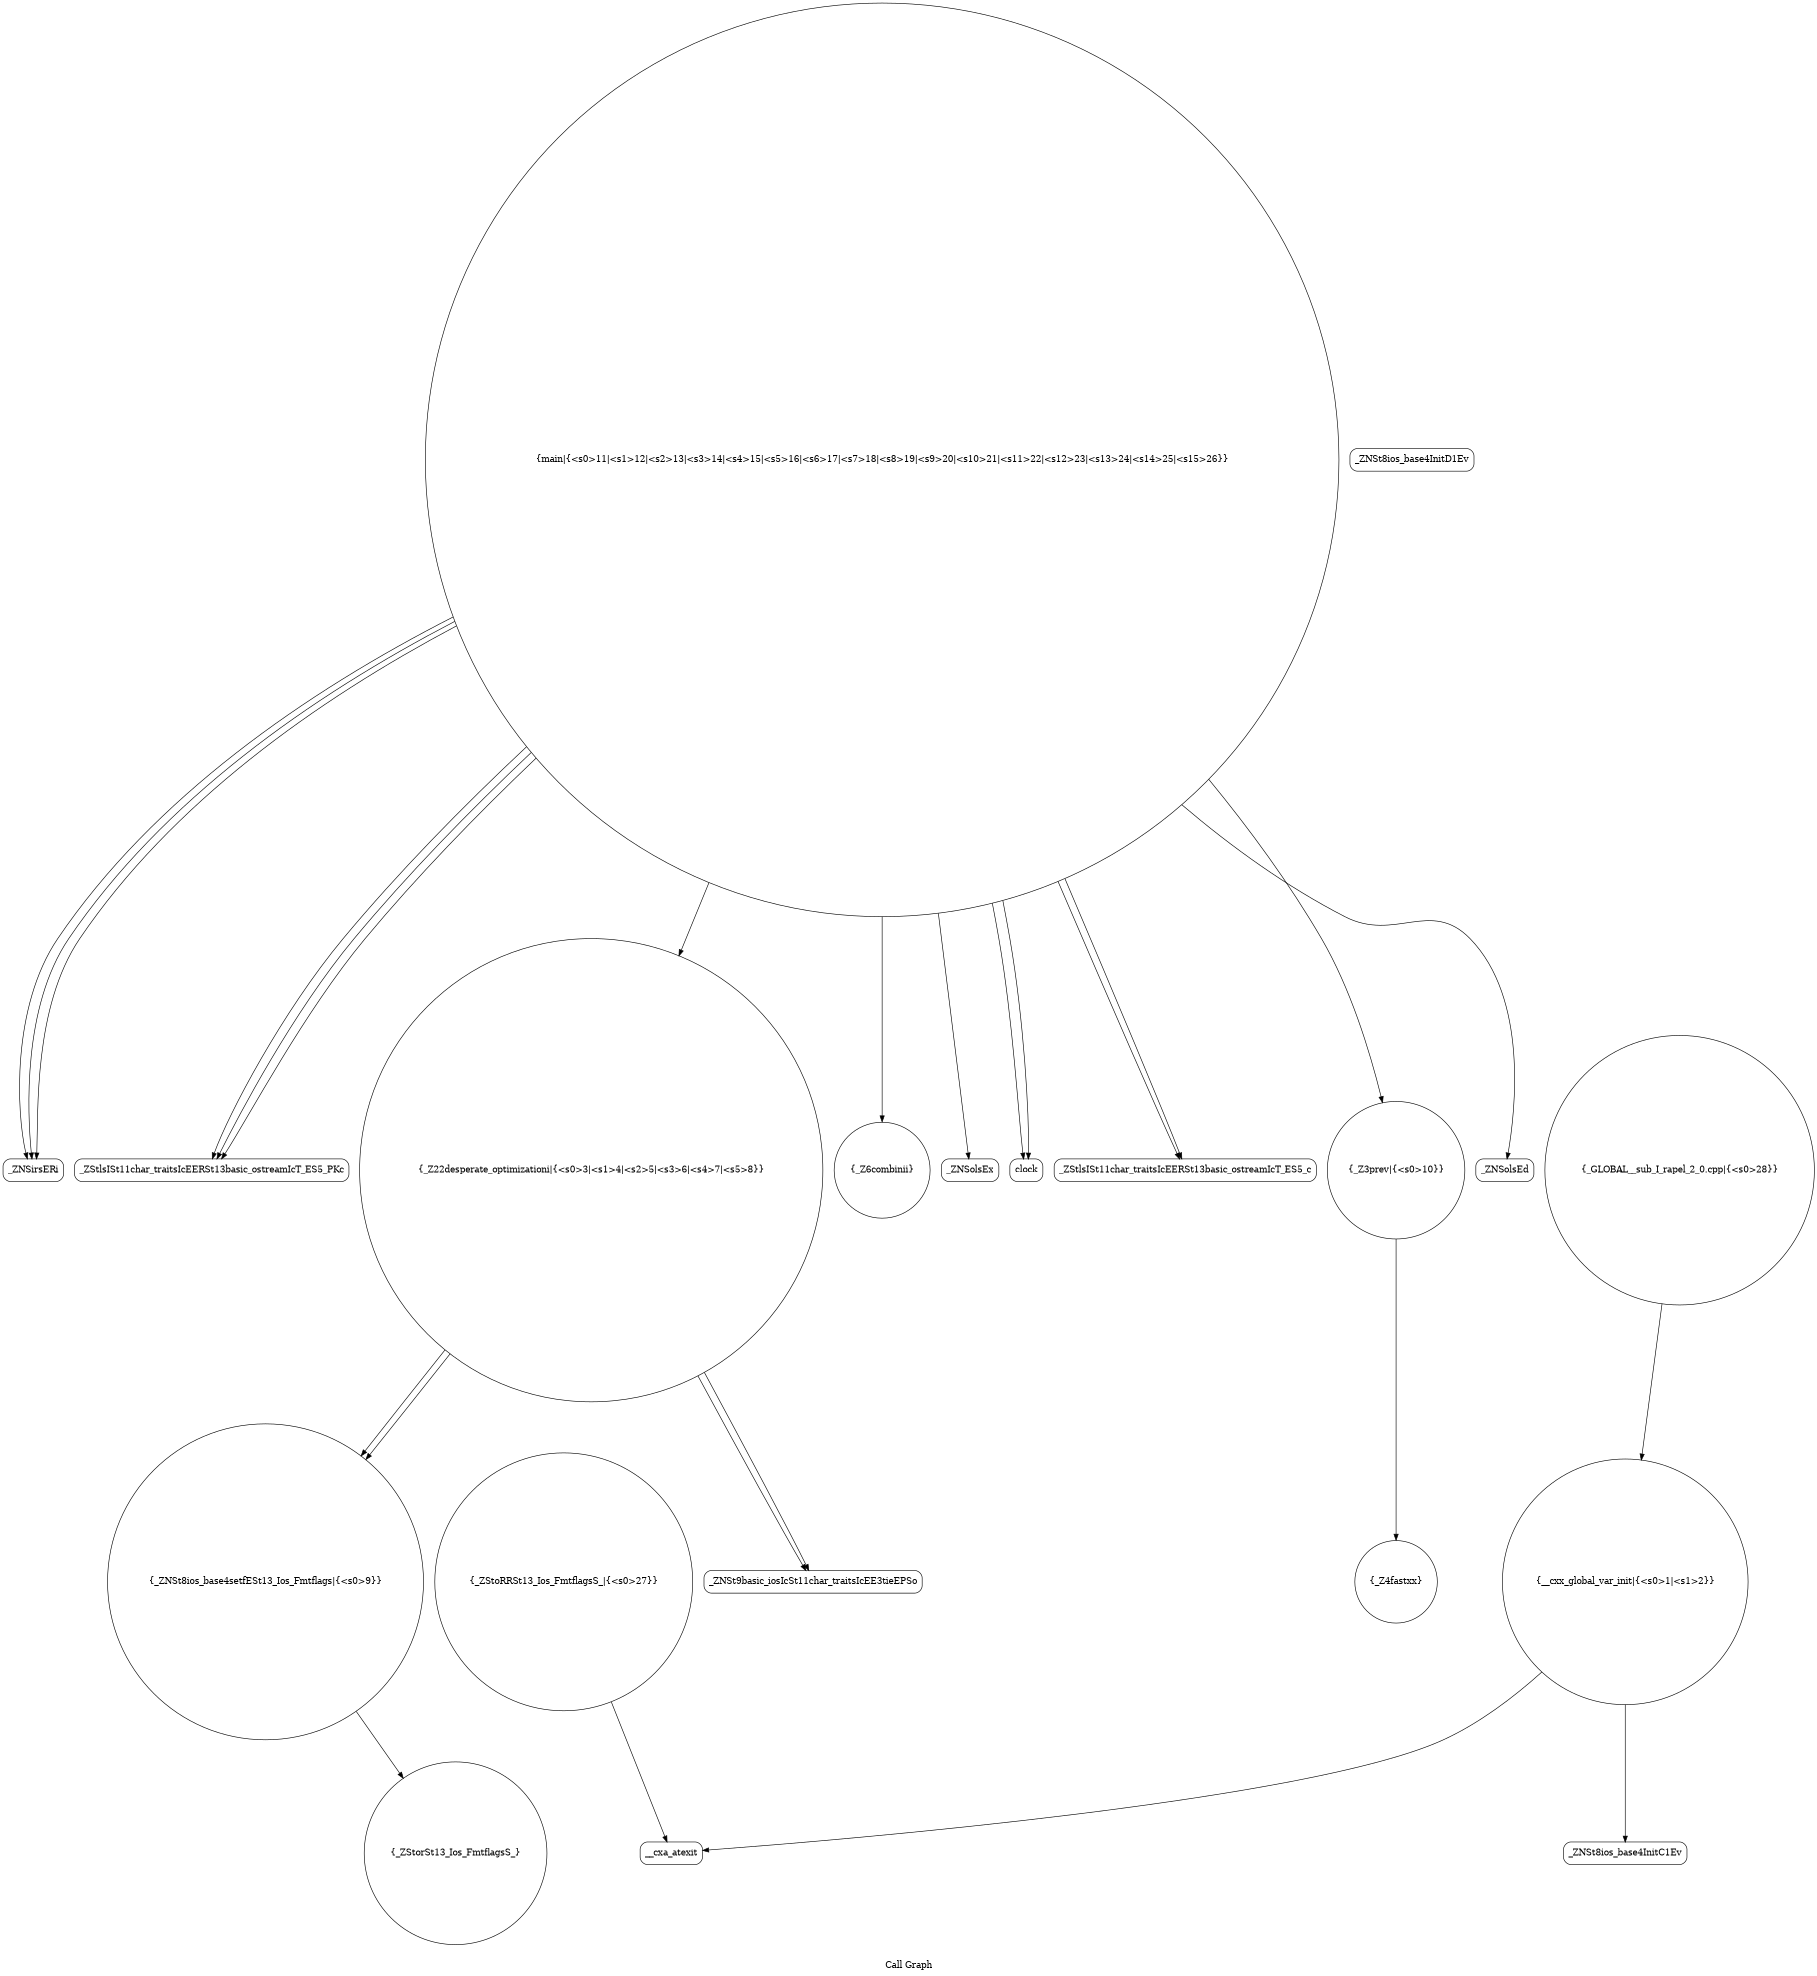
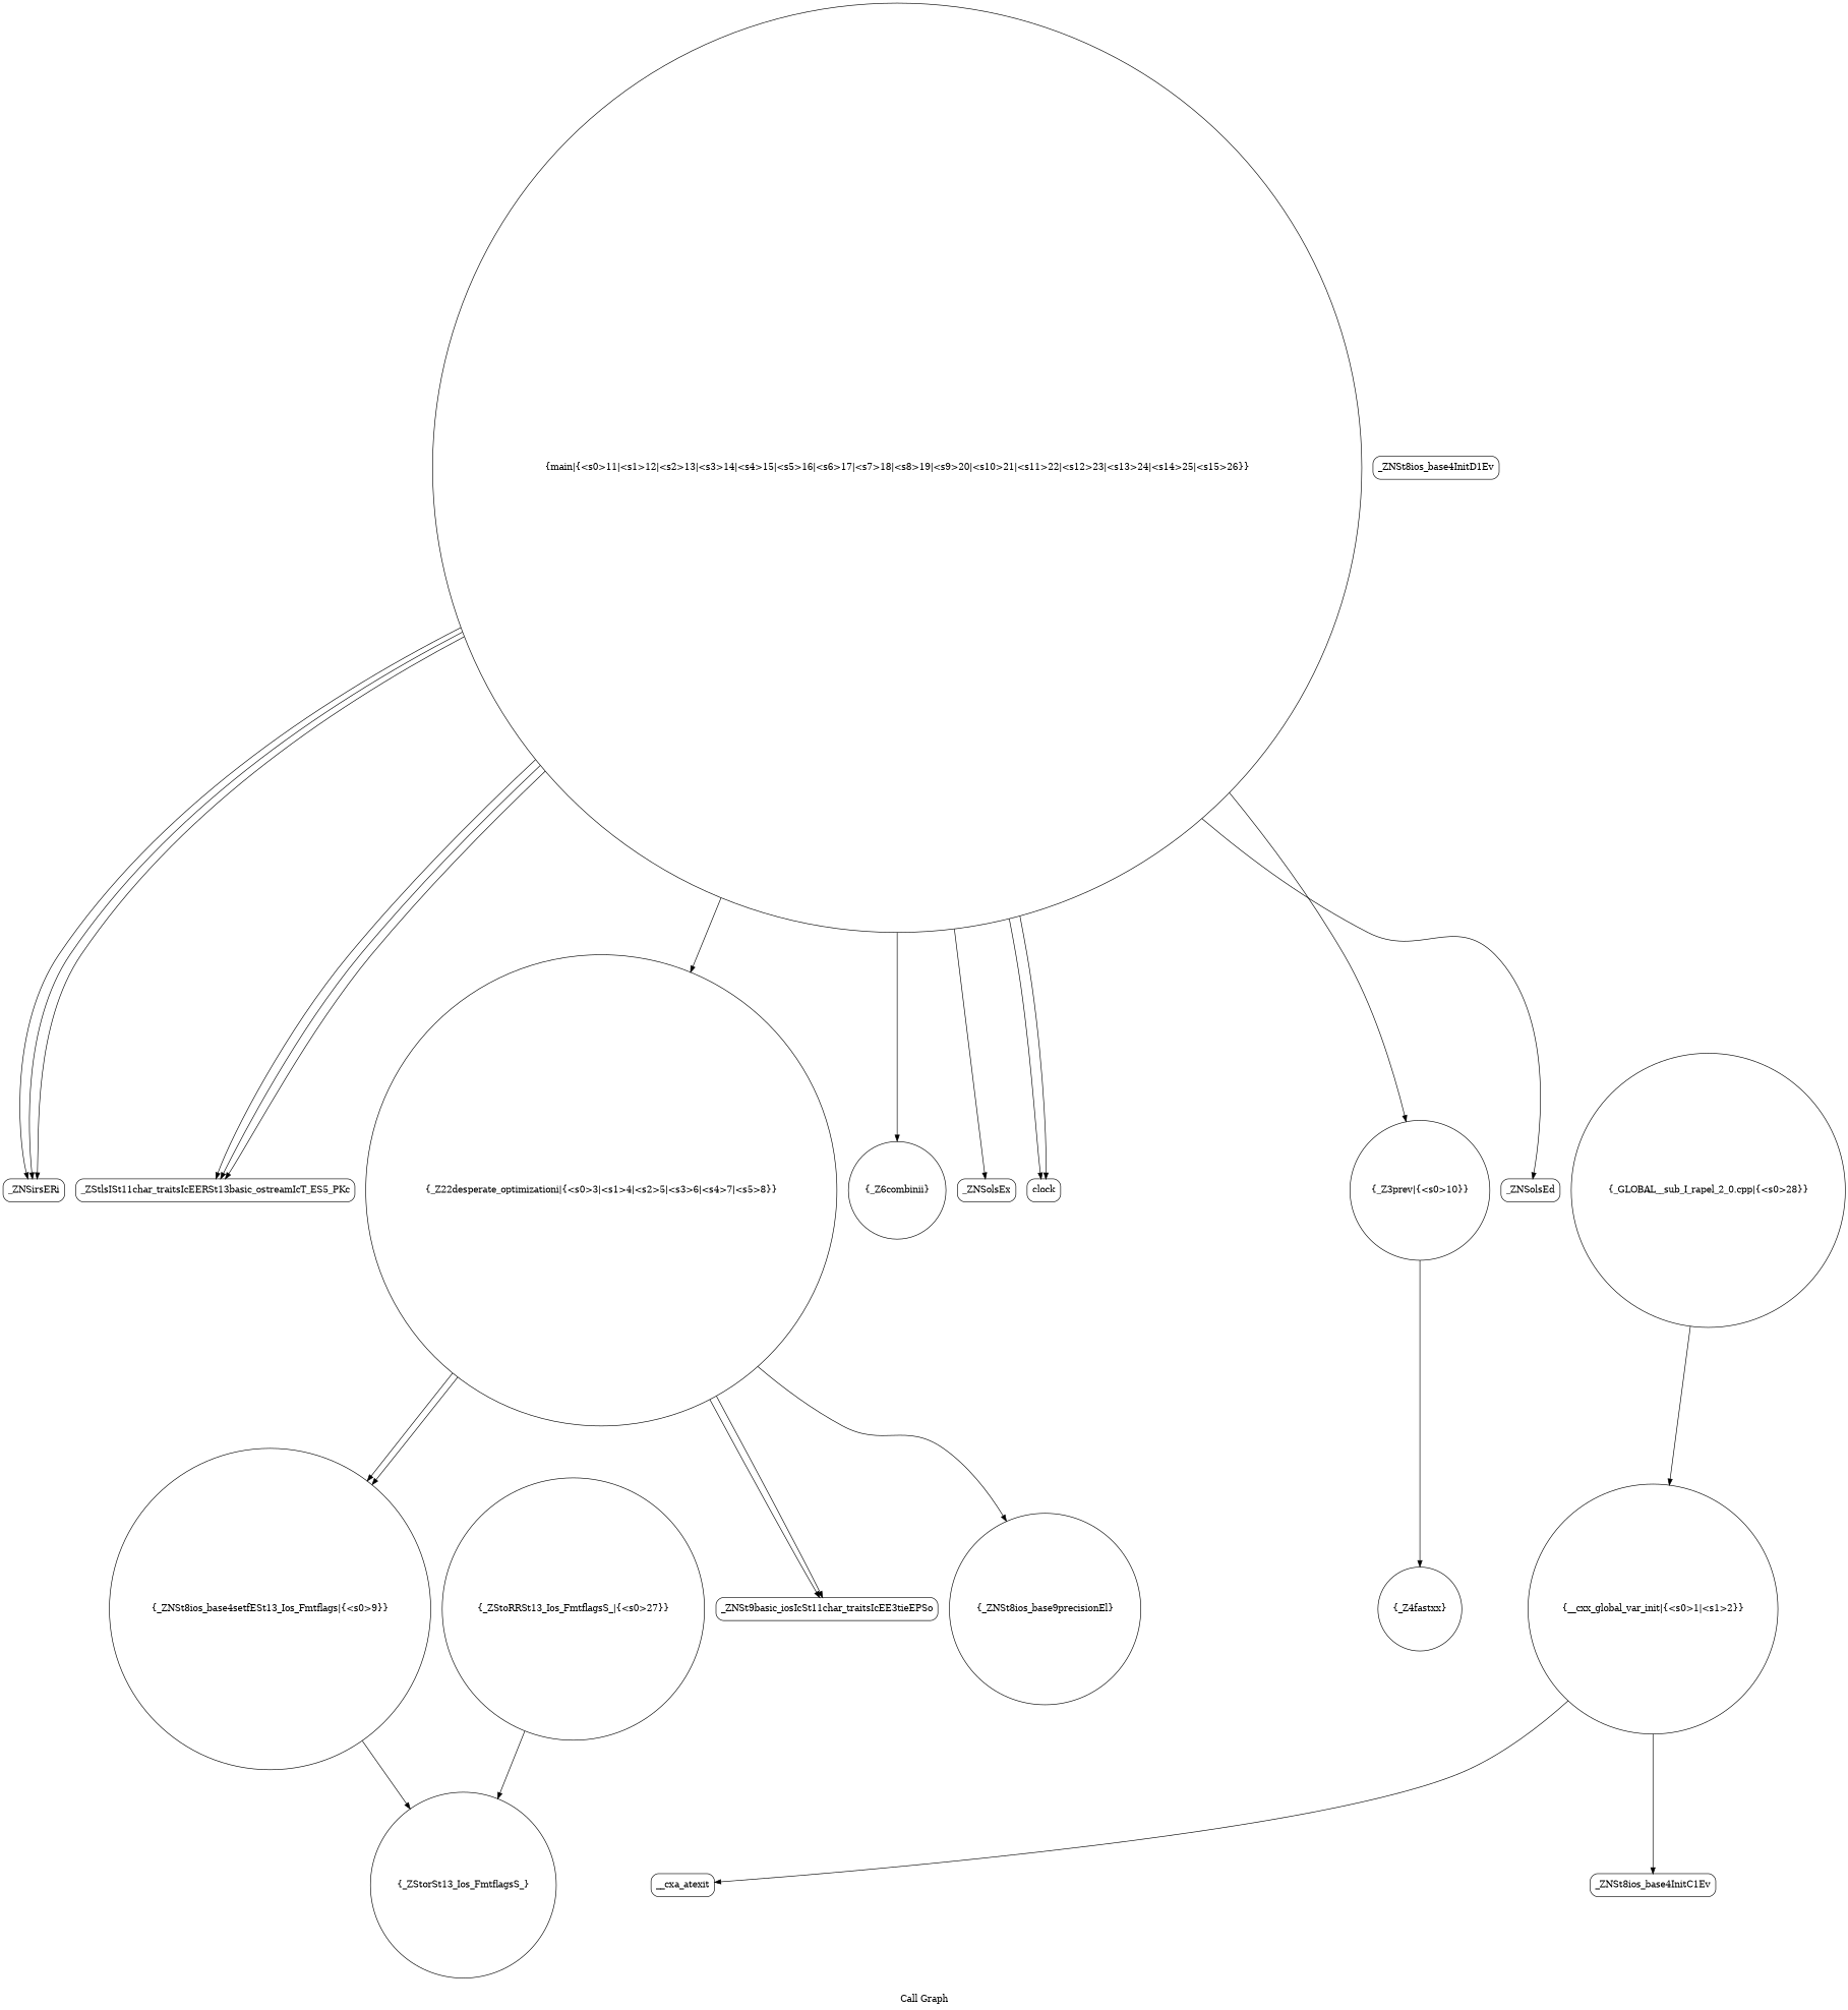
  digraph {
    label="Call Graph"
    node [shape=circle]
    edge [color=black tailport=s0]
    n1 [label="{__cxx_global_var_init|{<s0>1|<s1>2}}"]
    n2 [label="{_ZNSt8ios_base4InitC1Ev}" shape=Mrecord]
    n3 [label="{__cxa_atexit}" shape=Mrecord]
    n4 [label="{_ZNSt8ios_base4setfESt13_Ios_Fmtflags|{<s0>9}}"]
    n5 [label="{_ZStorSt13_Ios_FmtflagsS_}"]
    n6 [label="{_ZStoRRSt13_Ios_FmtflagsS_|{<s0>27}}"]
    n7 [label="{_ZNSirsERi}" shape=Mrecord]
    n8 [label="{_ZNSt8ios_base4InitD1Ev}" shape=Mrecord]
    n9 [label="{_Z4fastxx}"]
    n10 [label="{_ZStlsISt11char_traitsIcEERSt13basic_ostreamIcT_ES5_PKc}" shape=Mrecord]
    n11 [label="{_Z22desperate_optimizationi|{<s0>3|<s1>4|<s2>5|<s3>6|<s4>7|<s5>8}}"]
    n12 [label="{_ZNSt9basic_iosIcSt11char_traitsIcEE3tieEPSo}" shape=Mrecord]
+   n13 [label="{_ZNSt8ios_base9precisionEl}"]
    n14 [label="{_Z6combinii}"]
    n15 [label="{_ZNSolsEx}" shape=Mrecord]
    n16 [label="{clock}" shape=Mrecord]
-   n17 [label="{_ZStlsISt11char_traitsIcEERSt13basic_ostreamIcT_ES5_c}" shape=Mrecord]
    n18 [label="{_GLOBAL__sub_I_rapel_2_0.cpp|{<s0>28}}"]
    n19 [label="{_Z3prev|{<s0>10}}"]
    n20 [label="{main|{<s0>11|<s1>12|<s2>13|<s3>14|<s4>15|<s5>16|<s6>17|<s7>18|<s8>19|<s9>20|<s10>21|<s11>22|<s12>23|<s13>24|<s14>25|<s15>26}}"]
    n21 [label="{_ZNSolsEd}" shape=Mrecord]
    n1 -> n2
    n1 -> n3 [tailport=s1]
    n4 -> n5
-   n6 -> n3
+   n6 -> n5
    n11 -> n4 [tailport=s3]
    n11 -> n4 [tailport=s4]
    n11 -> n12 [tailport=s1]
    n11 -> n12 [tailport=s2]
+   n11 -> n13 [tailport=s5]
    n18 -> n1
    n19 -> n9
    n20 -> n7 [tailport=s3]
    n20 -> n7 [tailport=s4]
    n20 -> n7 [tailport=s5]
    n20 -> n10 [tailport=s7]
    n20 -> n10 [tailport=s9]
    n20 -> n10 [tailport=s12]
    n20 -> n11
    n20 -> n14 [tailport=s6]
    n20 -> n15 [tailport=s10]
    n20 -> n16 [tailport=s2]
    n20 -> n16 [tailport=s13]
-   n20 -> n17 [tailport=s11]
-   n20 -> n17 [tailport=s15]
    n20 -> n19 [tailport=s1]
    n20 -> n21 [tailport=s14]
  }
